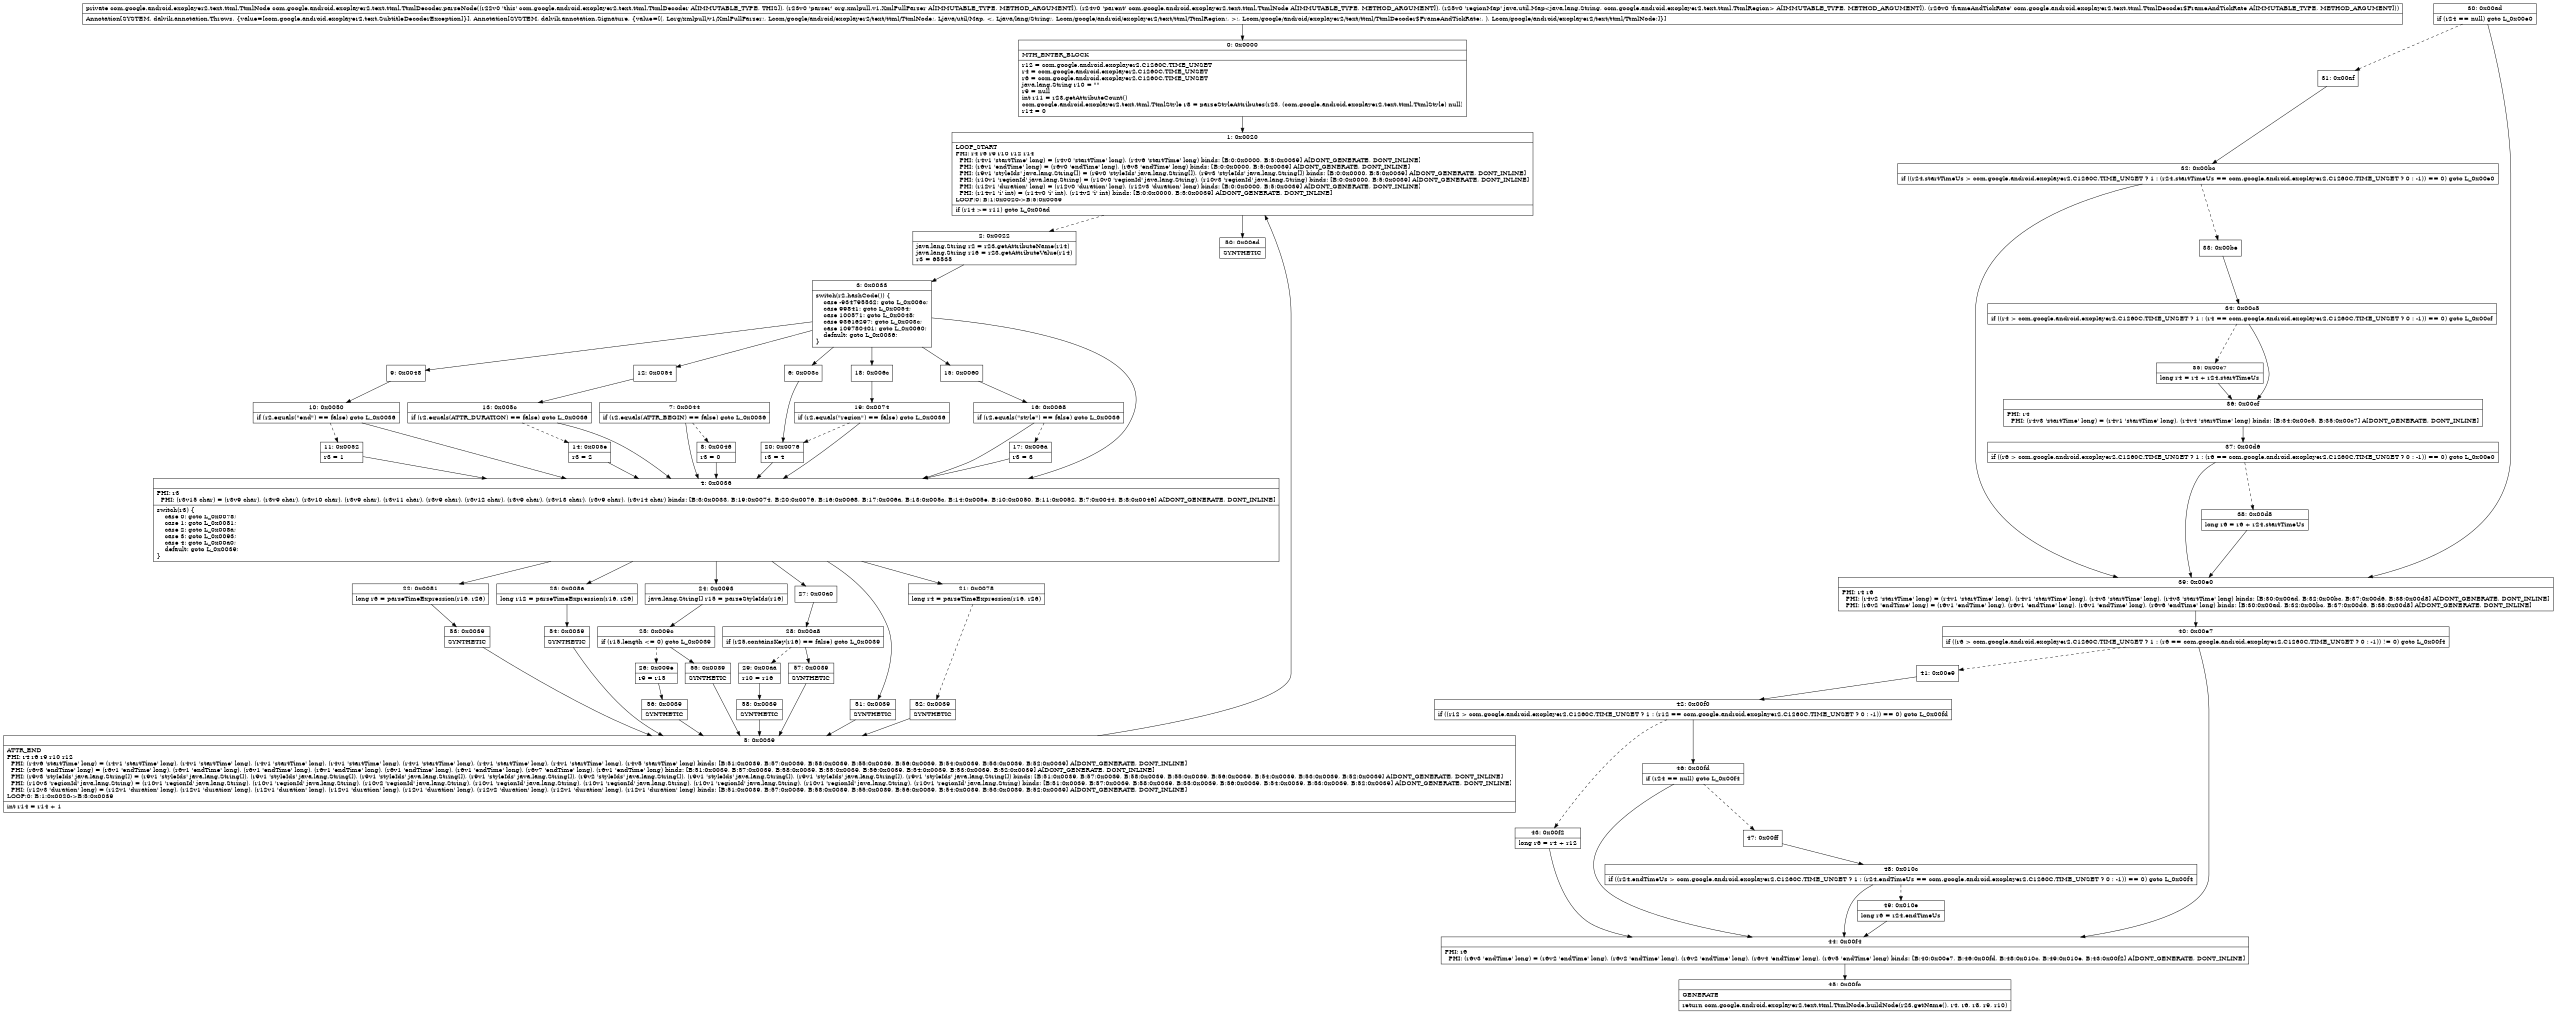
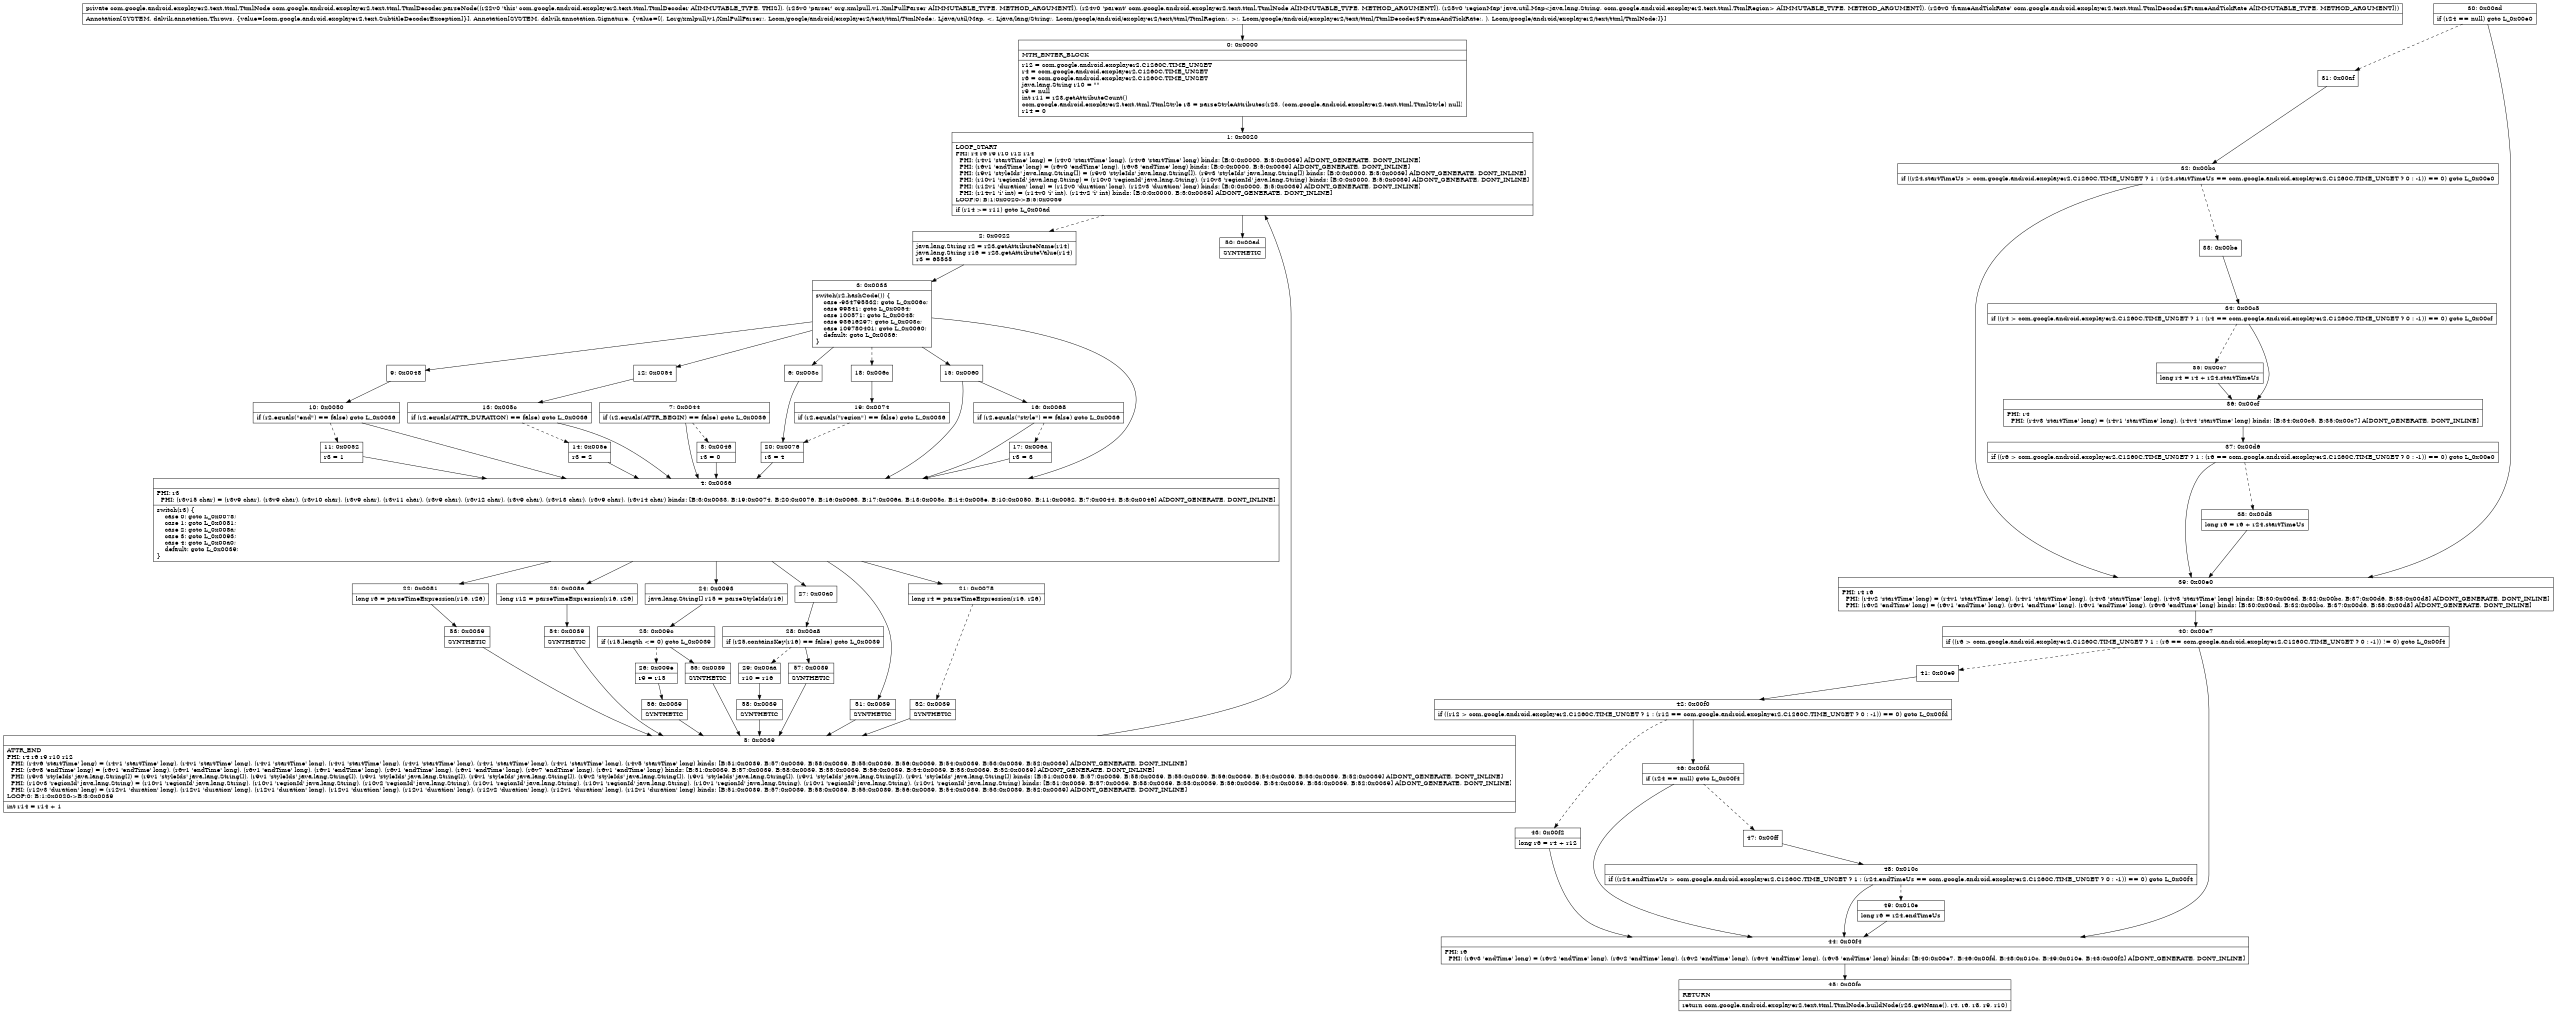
  digraph {
    node [shape=record]
    n1 [label="{0\:\ 0x0000|MTH_ENTER_BLOCK\l|r12 = com.google.android.exoplayer2.C1260C.TIME_UNSET\lr4 = com.google.android.exoplayer2.C1260C.TIME_UNSET\lr6 = com.google.android.exoplayer2.C1260C.TIME_UNSET\ljava.lang.String r10 = \"\"\lr9 = null\lint r11 = r23.getAttributeCount()\lcom.google.android.exoplayer2.text.ttml.TtmlStyle r8 = parseStyleAttributes(r23, (com.google.android.exoplayer2.text.ttml.TtmlStyle) null)\lr14 = 0\l}"]
    n2 [label="{1\:\ 0x0020|LOOP_START\lPHI: r4 r6 r9 r10 r12 r14 \l  PHI: (r4v1 'startTime' long) = (r4v0 'startTime' long), (r4v6 'startTime' long) binds: [B:0:0x0000, B:5:0x0039] A[DONT_GENERATE, DONT_INLINE]\l  PHI: (r6v1 'endTime' long) = (r6v0 'endTime' long), (r6v8 'endTime' long) binds: [B:0:0x0000, B:5:0x0039] A[DONT_GENERATE, DONT_INLINE]\l  PHI: (r9v1 'styleIds' java.lang.String[]) = (r9v0 'styleIds' java.lang.String[]), (r9v3 'styleIds' java.lang.String[]) binds: [B:0:0x0000, B:5:0x0039] A[DONT_GENERATE, DONT_INLINE]\l  PHI: (r10v1 'regionId' java.lang.String) = (r10v0 'regionId' java.lang.String), (r10v3 'regionId' java.lang.String) binds: [B:0:0x0000, B:5:0x0039] A[DONT_GENERATE, DONT_INLINE]\l  PHI: (r12v1 'duration' long) = (r12v0 'duration' long), (r12v3 'duration' long) binds: [B:0:0x0000, B:5:0x0039] A[DONT_GENERATE, DONT_INLINE]\l  PHI: (r14v1 'i' int) = (r14v0 'i' int), (r14v2 'i' int) binds: [B:0:0x0000, B:5:0x0039] A[DONT_GENERATE, DONT_INLINE]\lLOOP:0: B:1:0x0020\-\>B:5:0x0039\l|if (r14 \>= r11) goto L_0x00ad\l}"]
    n3 [label="{2\:\ 0x0022|java.lang.String r2 = r23.getAttributeName(r14)\ljava.lang.String r16 = r23.getAttributeValue(r14)\lr3 = 65535\l}"]
    n4 [label="{50\:\ 0x00ad|SYNTHETIC\l}"]
    n5 [label="{3\:\ 0x0033|switch(r2.hashCode()) \{\l    case \-934795532: goto L_0x006c;\l    case 99841: goto L_0x0054;\l    case 100571: goto L_0x0048;\l    case 93616297: goto L_0x003c;\l    case 109780401: goto L_0x0060;\l    default: goto L_0x0036;\l\}\l}"]
    n6 [label="{4\:\ 0x0036|PHI: r3 \l  PHI: (r3v15 char) = (r3v9 char), (r3v9 char), (r3v10 char), (r3v9 char), (r3v11 char), (r3v9 char), (r3v12 char), (r3v9 char), (r3v13 char), (r3v9 char), (r3v14 char) binds: [B:3:0x0033, B:19:0x0074, B:20:0x0076, B:16:0x0068, B:17:0x006a, B:13:0x005c, B:14:0x005e, B:10:0x0050, B:11:0x0052, B:7:0x0044, B:8:0x0046] A[DONT_GENERATE, DONT_INLINE]\l|switch(r3) \{\l    case 0: goto L_0x0078;\l    case 1: goto L_0x0081;\l    case 2: goto L_0x008a;\l    case 3: goto L_0x0093;\l    case 4: goto L_0x00a0;\l    default: goto L_0x0039;\l\}\l}"]
    n7 [label="{6\:\ 0x003c}"]
    n8 [label="{9\:\ 0x0048}"]
    n9 [label="{12\:\ 0x0054}"]
    n10 [label="{15\:\ 0x0060}"]
    n11 [label="{18\:\ 0x006c}"]
    n12 [label="{21\:\ 0x0078|long r4 = parseTimeExpression(r16, r26)\l}"]
    n13 [label="{22\:\ 0x0081|long r6 = parseTimeExpression(r16, r26)\l}"]
    n14 [label="{23\:\ 0x008a|long r12 = parseTimeExpression(r16, r26)\l}"]
    n15 [label="{24\:\ 0x0093|java.lang.String[] r15 = parseStyleIds(r16)\l}"]
    n16 [label="{27\:\ 0x00a0}"]
    n17 [label="{51\:\ 0x0039|SYNTHETIC\l}"]
    n18 [label="{20\:\ 0x0076|r3 = 4\l}"]
    n19 [label="{10\:\ 0x0050|if (r2.equals(\"end\") == false) goto L_0x0036\l}"]
    n20 [label="{13\:\ 0x005c|if (r2.equals(ATTR_DURATION) == false) goto L_0x0036\l}"]
    n21 [label="{16\:\ 0x0068|if (r2.equals(\"style\") == false) goto L_0x0036\l}"]
    n22 [label="{19\:\ 0x0074|if (r2.equals(\"region\") == false) goto L_0x0036\l}"]
    n23 [label="{52\:\ 0x0039|SYNTHETIC\l}"]
    n24 [label="{53\:\ 0x0039|SYNTHETIC\l}"]
    n25 [label="{54\:\ 0x0039|SYNTHETIC\l}"]
    n26 [label="{25\:\ 0x009c|if (r15.length \<= 0) goto L_0x0039\l}"]
    n27 [label="{28\:\ 0x00a8|if (r25.containsKey(r16) == false) goto L_0x0039\l}"]
    n28 [label="{5\:\ 0x0039|ATTR_END\lPHI: r4 r6 r9 r10 r12 \l  PHI: (r4v6 'startTime' long) = (r4v1 'startTime' long), (r4v1 'startTime' long), (r4v1 'startTime' long), (r4v1 'startTime' long), (r4v1 'startTime' long), (r4v1 'startTime' long), (r4v1 'startTime' long), (r4v5 'startTime' long) binds: [B:51:0x0039, B:57:0x0039, B:58:0x0039, B:55:0x0039, B:56:0x0039, B:54:0x0039, B:53:0x0039, B:52:0x0039] A[DONT_GENERATE, DONT_INLINE]\l  PHI: (r6v8 'endTime' long) = (r6v1 'endTime' long), (r6v1 'endTime' long), (r6v1 'endTime' long), (r6v1 'endTime' long), (r6v1 'endTime' long), (r6v1 'endTime' long), (r6v7 'endTime' long), (r6v1 'endTime' long) binds: [B:51:0x0039, B:57:0x0039, B:58:0x0039, B:55:0x0039, B:56:0x0039, B:54:0x0039, B:53:0x0039, B:52:0x0039] A[DONT_GENERATE, DONT_INLINE]\l  PHI: (r9v3 'styleIds' java.lang.String[]) = (r9v1 'styleIds' java.lang.String[]), (r9v1 'styleIds' java.lang.String[]), (r9v1 'styleIds' java.lang.String[]), (r9v1 'styleIds' java.lang.String[]), (r9v2 'styleIds' java.lang.String[]), (r9v1 'styleIds' java.lang.String[]), (r9v1 'styleIds' java.lang.String[]), (r9v1 'styleIds' java.lang.String[]) binds: [B:51:0x0039, B:57:0x0039, B:58:0x0039, B:55:0x0039, B:56:0x0039, B:54:0x0039, B:53:0x0039, B:52:0x0039] A[DONT_GENERATE, DONT_INLINE]\l  PHI: (r10v3 'regionId' java.lang.String) = (r10v1 'regionId' java.lang.String), (r10v1 'regionId' java.lang.String), (r10v2 'regionId' java.lang.String), (r10v1 'regionId' java.lang.String), (r10v1 'regionId' java.lang.String), (r10v1 'regionId' java.lang.String), (r10v1 'regionId' java.lang.String), (r10v1 'regionId' java.lang.String) binds: [B:51:0x0039, B:57:0x0039, B:58:0x0039, B:55:0x0039, B:56:0x0039, B:54:0x0039, B:53:0x0039, B:52:0x0039] A[DONT_GENERATE, DONT_INLINE]\l  PHI: (r12v3 'duration' long) = (r12v1 'duration' long), (r12v1 'duration' long), (r12v1 'duration' long), (r12v1 'duration' long), (r12v1 'duration' long), (r12v2 'duration' long), (r12v1 'duration' long), (r12v1 'duration' long) binds: [B:51:0x0039, B:57:0x0039, B:58:0x0039, B:55:0x0039, B:56:0x0039, B:54:0x0039, B:53:0x0039, B:52:0x0039] A[DONT_GENERATE, DONT_INLINE]\lLOOP:0: B:1:0x0020\-\>B:5:0x0039\l|int r14 = r14 + 1\l}"]
    n29 [label="{7\:\ 0x0044|if (r2.equals(ATTR_BEGIN) == false) goto L_0x0036\l}"]
    n30 [label="{8\:\ 0x0046|r3 = 0\l}"]
    n31 [label="{11\:\ 0x0052|r3 = 1\l}"]
    n32 [label="{14\:\ 0x005e|r3 = 2\l}"]
    n33 [label="{17\:\ 0x006a|r3 = 3\l}"]
    n34 [label="{26\:\ 0x009e|r9 = r15\l}"]
    n35 [label="{55\:\ 0x0039|SYNTHETIC\l}"]
    n36 [label="{56\:\ 0x0039|SYNTHETIC\l}"]
    n37 [label="{29\:\ 0x00aa|r10 = r16\l}"]
    n38 [label="{57\:\ 0x0039|SYNTHETIC\l}"]
    n39 [label="{58\:\ 0x0039|SYNTHETIC\l}"]
    n40 [label="{30\:\ 0x00ad|if (r24 == null) goto L_0x00e0\l}"]
    n41 [label="{31\:\ 0x00af}"]
    n42 [label="{39\:\ 0x00e0|PHI: r4 r6 \l  PHI: (r4v2 'startTime' long) = (r4v1 'startTime' long), (r4v1 'startTime' long), (r4v3 'startTime' long), (r4v3 'startTime' long) binds: [B:30:0x00ad, B:32:0x00bc, B:37:0x00d6, B:38:0x00d8] A[DONT_GENERATE, DONT_INLINE]\l  PHI: (r6v2 'endTime' long) = (r6v1 'endTime' long), (r6v1 'endTime' long), (r6v1 'endTime' long), (r6v6 'endTime' long) binds: [B:30:0x00ad, B:32:0x00bc, B:37:0x00d6, B:38:0x00d8] A[DONT_GENERATE, DONT_INLINE]\l}"]
    n43 [label="{32\:\ 0x00bc|if ((r24.startTimeUs \> com.google.android.exoplayer2.C1260C.TIME_UNSET ? 1 : (r24.startTimeUs == com.google.android.exoplayer2.C1260C.TIME_UNSET ? 0 : \-1)) == 0) goto L_0x00e0\l}"]
    n44 [label="{40\:\ 0x00e7|if ((r6 \> com.google.android.exoplayer2.C1260C.TIME_UNSET ? 1 : (r6 == com.google.android.exoplayer2.C1260C.TIME_UNSET ? 0 : \-1)) != 0) goto L_0x00f4\l}"]
    n45 [label="{33\:\ 0x00be}"]
    n46 [label="{34\:\ 0x00c5|if ((r4 \> com.google.android.exoplayer2.C1260C.TIME_UNSET ? 1 : (r4 == com.google.android.exoplayer2.C1260C.TIME_UNSET ? 0 : \-1)) == 0) goto L_0x00cf\l}"]
    n47 [label="{35\:\ 0x00c7|long r4 = r4 + r24.startTimeUs\l}"]
    n48 [label="{36\:\ 0x00cf|PHI: r4 \l  PHI: (r4v3 'startTime' long) = (r4v1 'startTime' long), (r4v4 'startTime' long) binds: [B:34:0x00c5, B:35:0x00c7] A[DONT_GENERATE, DONT_INLINE]\l}"]
    n49 [label="{37\:\ 0x00d6|if ((r6 \> com.google.android.exoplayer2.C1260C.TIME_UNSET ? 1 : (r6 == com.google.android.exoplayer2.C1260C.TIME_UNSET ? 0 : \-1)) == 0) goto L_0x00e0\l}"]
    n50 [label="{38\:\ 0x00d8|long r6 = r6 + r24.startTimeUs\l}"]
    n51 [label="{41\:\ 0x00e9}"]
    n52 [label="{44\:\ 0x00f4|PHI: r6 \l  PHI: (r6v3 'endTime' long) = (r6v2 'endTime' long), (r6v2 'endTime' long), (r6v2 'endTime' long), (r6v4 'endTime' long), (r6v5 'endTime' long) binds: [B:40:0x00e7, B:46:0x00fd, B:48:0x010c, B:49:0x010e, B:43:0x00f2] A[DONT_GENERATE, DONT_INLINE]\l}"]
    n53 [label="{42\:\ 0x00f0|if ((r12 \> com.google.android.exoplayer2.C1260C.TIME_UNSET ? 1 : (r12 == com.google.android.exoplayer2.C1260C.TIME_UNSET ? 0 : \-1)) == 0) goto L_0x00fd\l}"]
-   n54 [label="{45\:\ 0x00fc|GENERATE\l|return com.google.android.exoplayer2.text.ttml.TtmlNode.buildNode(r23.getName(), r4, r6, r8, r9, r10)\l}"]
+   n54 [label="{45\:\ 0x00fc|RETURN\l|return com.google.android.exoplayer2.text.ttml.TtmlNode.buildNode(r23.getName(), r4, r6, r8, r9, r10)\l}"]
    n55 [label="{43\:\ 0x00f2|long r6 = r4 + r12\l}"]
    n56 [label="{46\:\ 0x00fd|if (r24 == null) goto L_0x00f4\l}"]
    n57 [label="{47\:\ 0x00ff}"]
    n58 [label="{48\:\ 0x010c|if ((r24.endTimeUs \> com.google.android.exoplayer2.C1260C.TIME_UNSET ? 1 : (r24.endTimeUs == com.google.android.exoplayer2.C1260C.TIME_UNSET ? 0 : \-1)) == 0) goto L_0x00f4\l}"]
    n59 [label="{49\:\ 0x010e|long r6 = r24.endTimeUs\l}"]
    n60 [label="{private com.google.android.exoplayer2.text.ttml.TtmlNode com.google.android.exoplayer2.text.ttml.TtmlDecoder.parseNode((r22v0 'this' com.google.android.exoplayer2.text.ttml.TtmlDecoder A[IMMUTABLE_TYPE, THIS]), (r23v0 'parser' org.xmlpull.v1.XmlPullParser A[IMMUTABLE_TYPE, METHOD_ARGUMENT]), (r24v0 'parent' com.google.android.exoplayer2.text.ttml.TtmlNode A[IMMUTABLE_TYPE, METHOD_ARGUMENT]), (r25v0 'regionMap' java.util.Map\<java.lang.String, com.google.android.exoplayer2.text.ttml.TtmlRegion\> A[IMMUTABLE_TYPE, METHOD_ARGUMENT]), (r26v0 'frameAndTickRate' com.google.android.exoplayer2.text.ttml.TtmlDecoder$FrameAndTickRate A[IMMUTABLE_TYPE, METHOD_ARGUMENT]))  | Annotation[SYSTEM, dalvik.annotation.Throws, \{value=[com.google.android.exoplayer2.text.SubtitleDecoderException]\}], Annotation[SYSTEM, dalvik.annotation.Signature, \{value=[(, Lorg\/xmlpull\/v1\/XmlPullParser;, Lcom\/google\/android\/exoplayer2\/text\/ttml\/TtmlNode;, Ljava\/util\/Map, \<, Ljava\/lang\/String;, Lcom\/google\/android\/exoplayer2\/text\/ttml\/TtmlRegion;, \>;, Lcom\/google\/android\/exoplayer2\/text\/ttml\/TtmlDecoder$FrameAndTickRate;, ), Lcom\/google\/android\/exoplayer2\/text\/ttml\/TtmlNode;]\}]\l}"]
    n1 -> n2
    n2 -> n3 [style=dashed]
    n2 -> n4
    n3 -> n5
    n5 -> n6
    n5 -> n7
    n5 -> n8
    n5 -> n9
    n5 -> n10
-   n5 -> n11
+   n5 -> n11 [style=dashed]
    n6 -> n12
    n6 -> n13
    n6 -> n14
    n6 -> n15
    n6 -> n16
    n6 -> n17
    n7 -> n18
    n8 -> n19
    n9 -> n20
    n10 -> n21
    n11 -> n22
    n12 -> n23 [style=dashed]
    n13 -> n24
    n14 -> n25
    n15 -> n26
    n16 -> n27
    n17 -> n28
    n18 -> n6
    n19 -> n6
    n19 -> n31 [style=dashed]
    n20 -> n6
    n20 -> n32 [style=dashed]
    n21 -> n6
    n21 -> n33 [style=dashed]
-   n22 -> n6
+   n10 -> n6
    n22 -> n18 [style=dashed]
    n23 -> n28
    n24 -> n28
    n25 -> n28
    n26 -> n34 [style=dashed]
    n26 -> n35
    n27 -> n37 [style=dashed]
    n27 -> n38
    n28 -> n2
    n29 -> n6
    n29 -> n30 [style=dashed]
    n30 -> n6
    n31 -> n6
    n32 -> n6
    n33 -> n6
    n34 -> n36
    n35 -> n28
    n36 -> n28
    n37 -> n39
    n38 -> n28
    n39 -> n28
    n40 -> n41 [style=dashed]
    n40 -> n42
    n41 -> n43
    n42 -> n44
    n43 -> n42
    n43 -> n45 [style=dashed]
    n44 -> n51 [style=dashed]
    n44 -> n52
    n45 -> n46
    n46 -> n47 [style=dashed]
    n46 -> n48
    n47 -> n48
    n48 -> n49
    n49 -> n42
    n49 -> n50 [style=dashed]
    n50 -> n42
    n51 -> n53
    n52 -> n54
    n53 -> n55 [style=dashed]
    n53 -> n56
    n55 -> n52
    n56 -> n52
    n56 -> n57 [style=dashed]
    n57 -> n58
    n58 -> n52
    n58 -> n59 [style=dashed]
    n59 -> n52
    n60 -> n1
  }
